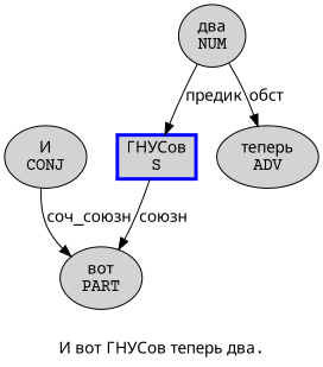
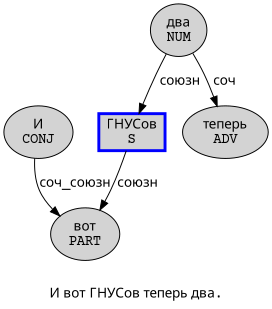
  digraph {
    fontname="Courier Prime"
    label="И вот ГНУСов теперь два."
    node [fillcolor=lightgray fontname="Courier Prime" penwidth=1 shape=ellipse style=filled]
    edge [fontname="Courier Prime"]
    n1 [label="И\nCONJ"]
    n2 [label="вот\nPART"]
    n3 [label="два\nNUM"]
    n4 [color=blue label="ГНУСов\nS" penwidth=3 shape=box]
    n5 [label="теперь\nADV"]
    n1 -> n2 [label="соч_союзн"]
-   n3 -> n4 [label="предик"]
-   n3 -> n5 [label="обст"]
+   n3 -> n4 [label="союзн"]
+   n3 -> n5 [label="соч"]
    n4 -> n2 [label="союзн"]
  }
